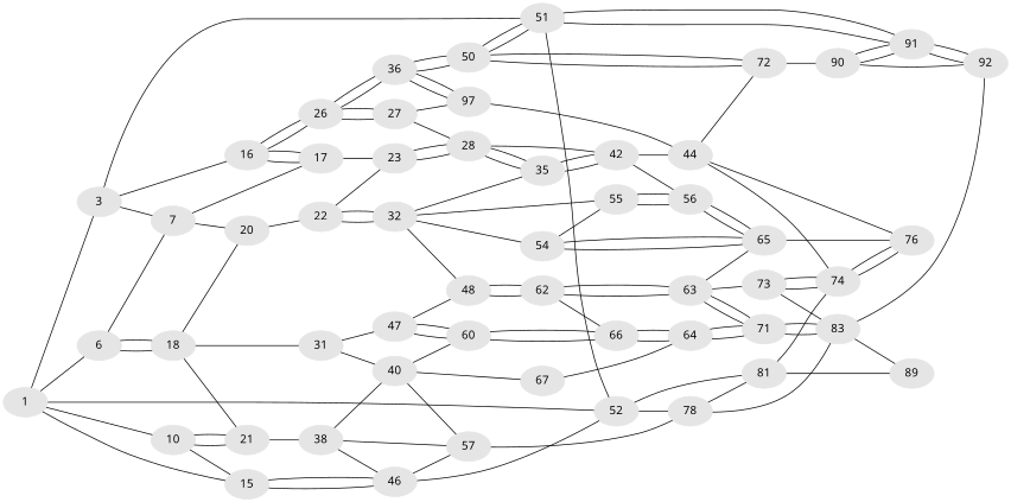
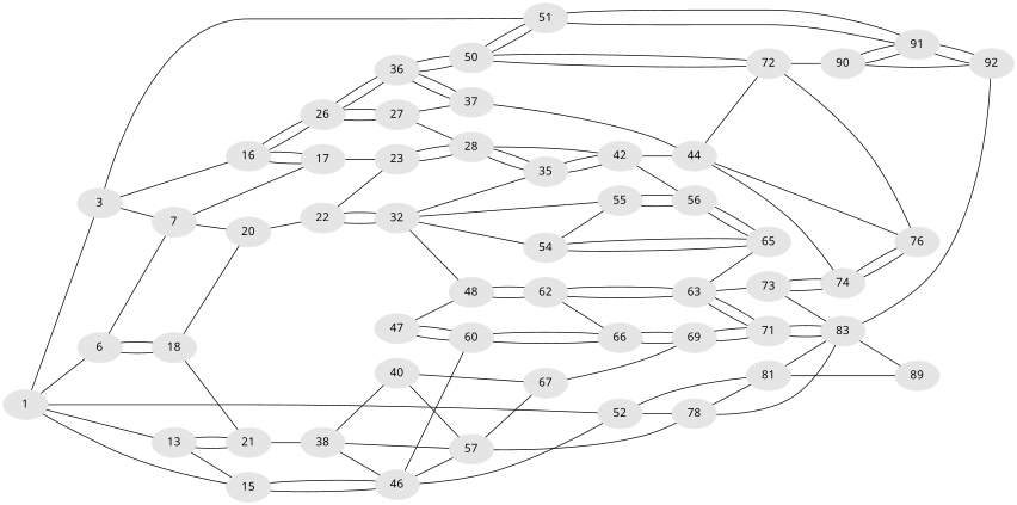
  graph {
    fontname="Noto Sans"
    rankdir=LR
    node [color=gray90 fontname="Noto Sans" style=filled]
    edge [fontname="Noto Sans"]
    1 [super="+5+2"]
    3 [super="+9"]
    6
-   13 [super="+14" label=10]
+   13 [super="+14"]
    15
    52
    7 [super="+11"]
    16
    51
    18 [super="+19"]
    21 [super="+25"]
    46 [super="+53"]
    78 [super="+79+85"]
    81 [super="+84+82"]
    17 [super="+24"]
    20
    26
    91
-   31 [super="+41"]
    23
    22
    38 [super="+39"]
    57 [super="+70+58"]
    27 [super="+30"]
    36
    28 [super="+29"]
    40 [super="+59"]
    47
    32 [super="+33"]
    35
    48
    54
    55
    42 [super="+43"]
-   37 [label=97]
+   37
    50
    44 [super="+45+75"]
    56
    60
    67 [super="+68"]
    62
    65
    72 [super="+77"]
    74
    76
    66
-   69 [label=64]
+   69
    90
    63 [super="+64"]
    92
    83 [super="+86"]
    71
    73
    89
    1 -- 3
    1 -- 6
    1 -- 13
    1 -- 15
    1 -- 52
    3 -- 7
    3 -- 16
    3 -- 51
    6 -- 7
    6 -- 18
    6 -- 18
    13 -- 15
    13 -- 21 [weight=2]
    13 -- 21
    15 -- 46
    15 -- 46
    52 -- 78
    52 -- 81
    7 -- 17
    7 -- 20
    16 -- 17
    16 -- 17
    16 -- 26
    16 -- 26
-   51 -- 52
    51 -- 91
    51 -- 91
    18 -- 21
    18 -- 20
-   18 -- 31
    21 -- 38
    46 -- 52
    46 -- 57
    78 -- 81
    78 -- 83
-   81 -- 74
+   81 -- 83
    81 -- 89 [weight=2]
    17 -- 23
    20 -- 22
    26 -- 27
    26 -- 27
    26 -- 36
    26 -- 36
    91 -- 92
    91 -- 92
-   31 -- 40
-   31 -- 47
    23 -- 28
    23 -- 28
    22 -- 23
    22 -- 32
    22 -- 32
    38 -- 46
    38 -- 57
    38 -- 40
    57 -- 78
+   57 -- 67
    27 -- 28
    27 -- 37
    36 -- 37
    36 -- 37
    36 -- 50
    36 -- 50
    28 -- 35
    28 -- 35
    28 -- 42
    40 -- 57
-   40 -- 60
+   46 -- 60
    40 -- 67
    47 -- 48
    47 -- 60
    47 -- 60
    32 -- 35
    32 -- 48
    32 -- 54
    32 -- 55
    35 -- 42
    35 -- 42
    48 -- 62
    48 -- 62
    54 -- 55
    54 -- 65
    54 -- 65
    55 -- 56
    55 -- 56
    42 -- 44
    42 -- 56
    37 -- 44
    50 -- 51
    50 -- 51
    50 -- 72
    50 -- 72
    44 -- 72
    44 -- 74
    44 -- 76
    56 -- 65
    56 -- 65
    60 -- 66
    60 -- 66
    67 -- 69
    62 -- 66
    62 -- 63
    62 -- 63
-   65 -- 76
+   72 -- 76
    72 -- 90
    74 -- 76
    74 -- 76
    66 -- 69
    66 -- 69
    69 -- 71
    69 -- 71
    90 -- 91
    90 -- 91
    90 -- 92
    63 -- 65
    63 -- 71
    63 -- 71
    63 -- 73
    83 -- 92
    83 -- 89
    71 -- 83
    71 -- 83
    73 -- 74
    73 -- 74
    73 -- 83
  }
